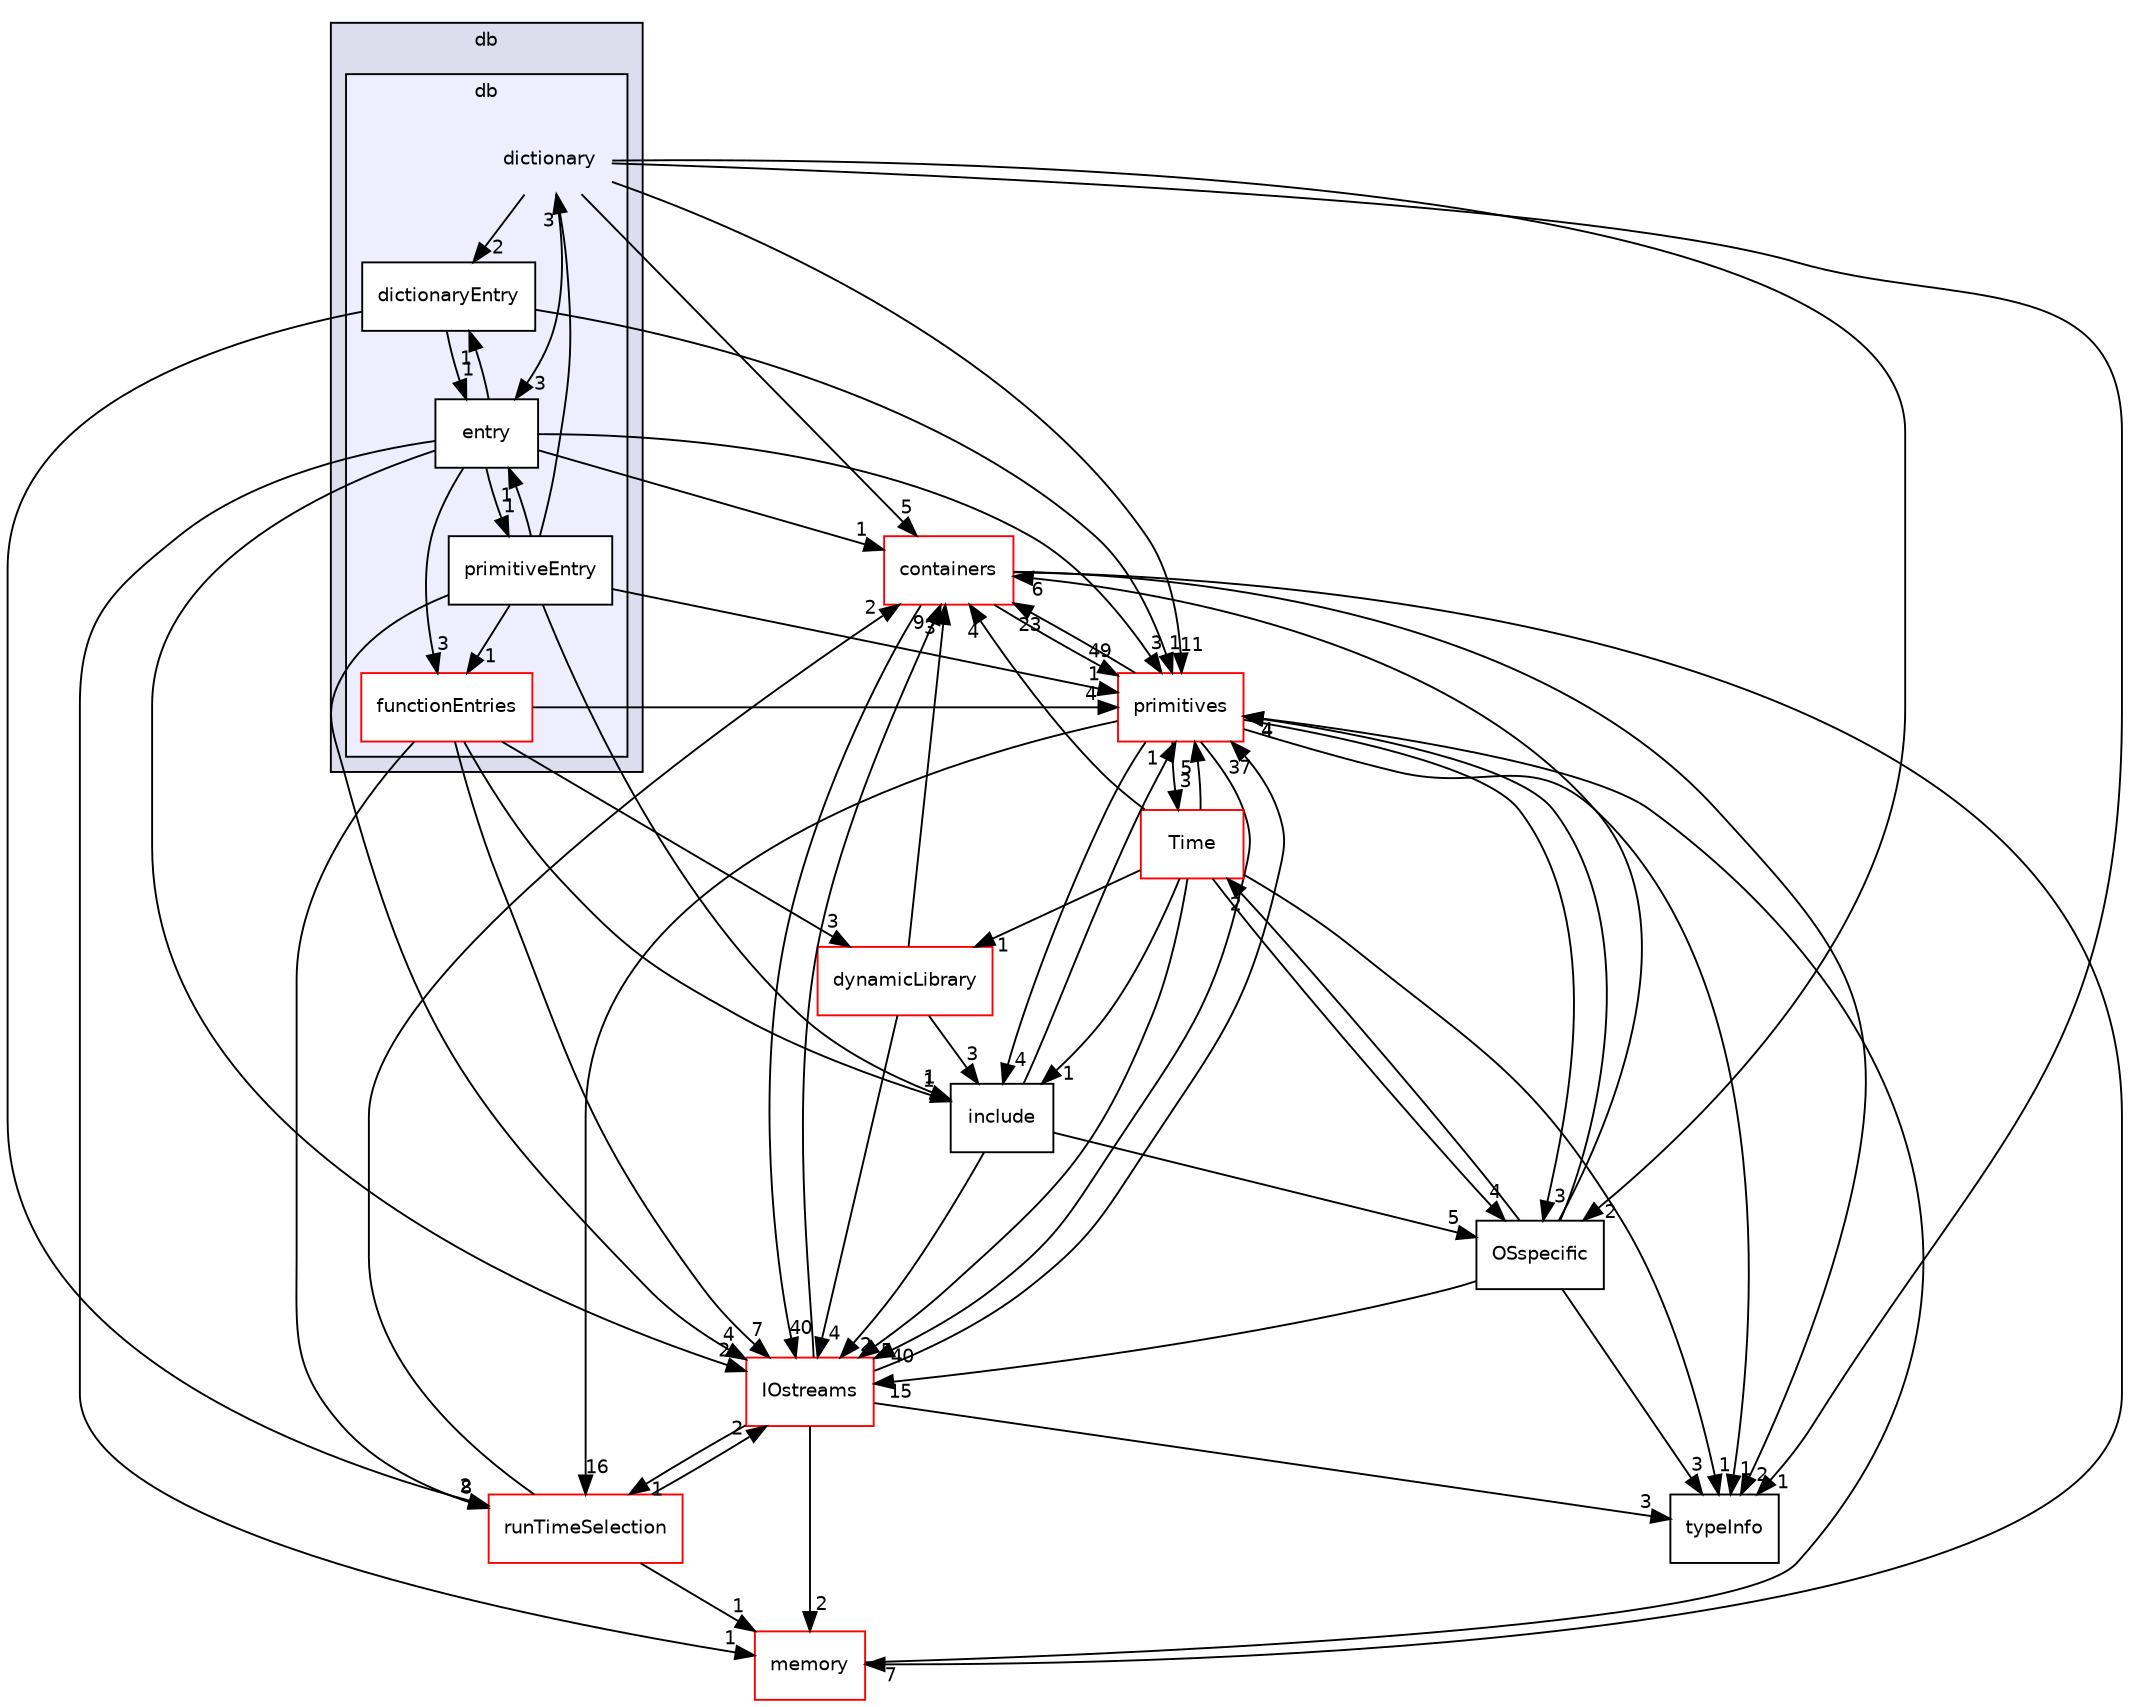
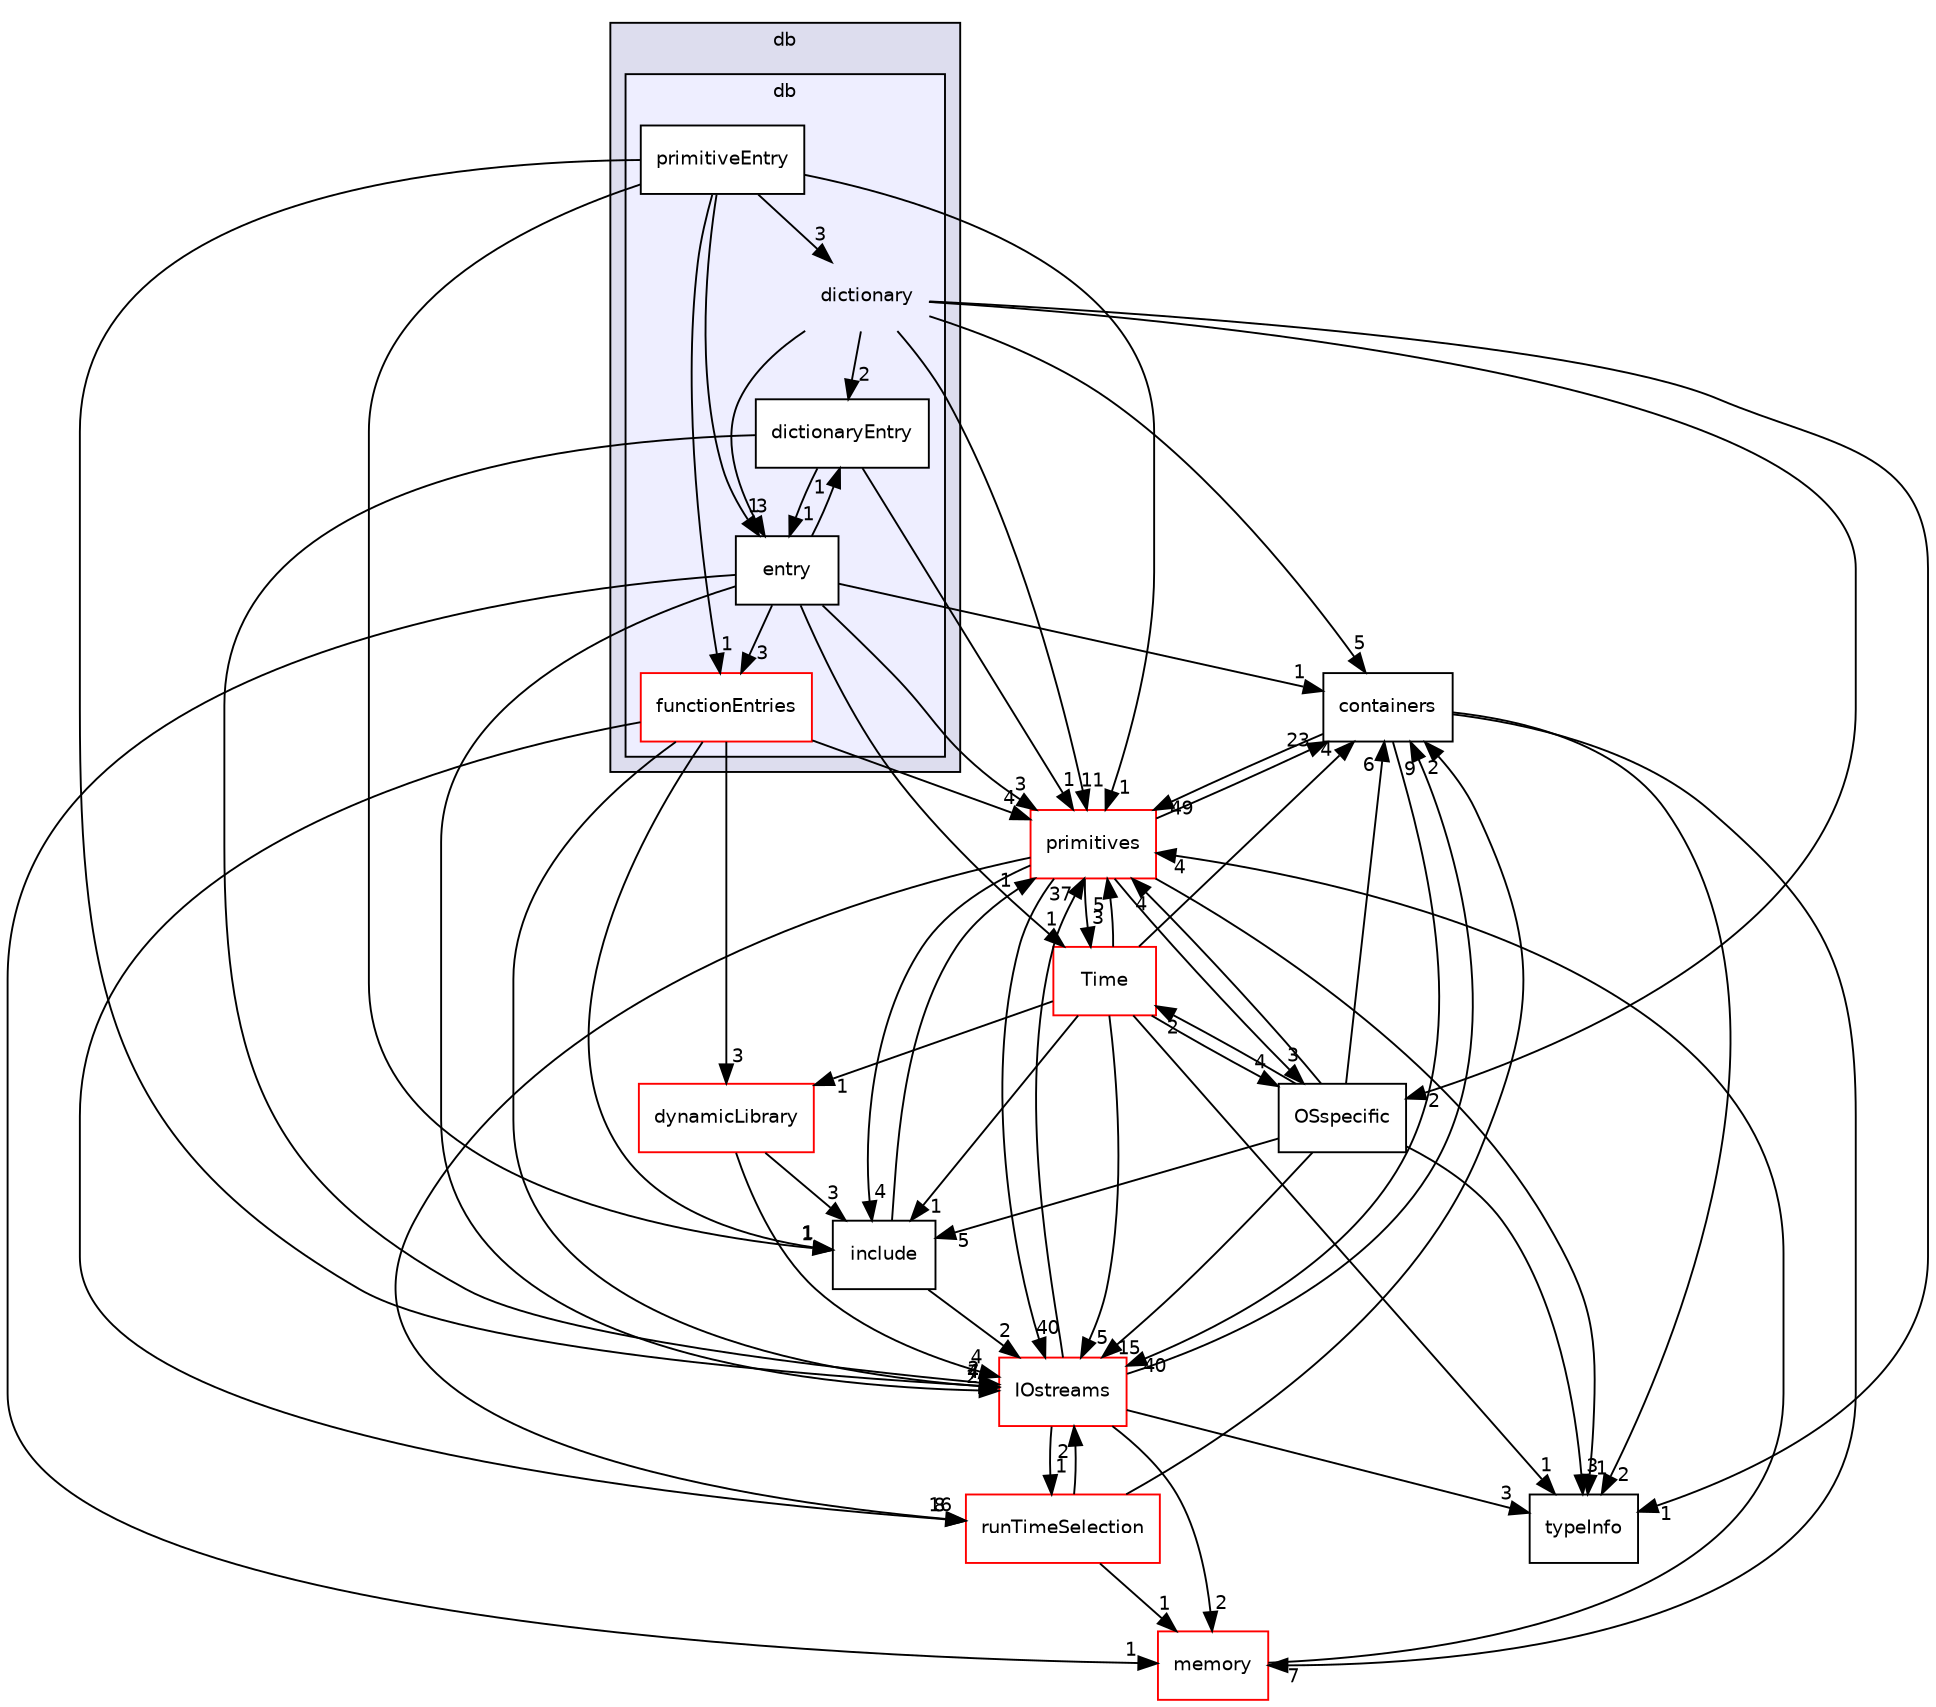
  digraph {
    compound=true
    node [fontname=Helvetica fontsize=10 shape=box color=red]
    edge [headlabel=1 labeldistance=1.5 labelfontname=Helvetica labelfontsize=10]
    n1 [label=dictionary shape=plaintext color=""]
    n2 [color=black fillcolor=white label=dictionaryEntry style=filled]
    n3 [color=black fillcolor=white label=entry style=filled]
    n4 [fillcolor=white label=functionEntries style=filled]
    n5 [color=black fillcolor=white label=primitiveEntry style=filled]
    n6 [label=typeInfo color=""]
-   n7 [label=containers]
+   n7 [color=black label=containers]
    n8 [label=primitives]
    n9 [color=black label=OSspecific]
    n10 [label=IOstreams]
    n11 [label=memory]
    n12 [label=dynamicLibrary]
    n13 [label=runTimeSelection]
    n14 [label=include color=""]
    n15 [label=Time]
    subgraph cluster_1 {
      bgcolor="#ddddee"
      fontname=Helvetica
      fontsize=10
      label=db
      pencolor=black
      subgraph cluster_2 {
        bgcolor="#eeeeff"
        fontname=Helvetica
        fontsize=10
        label=db
        pencolor=black
        n1
        n2
        n3
        n4
        n5
      }
    }
    n1 -> n2 [headlabel=2]
    n1 -> n3 [headlabel=3]
    n1 -> n6
    n1 -> n7 [headlabel=5]
    n1 -> n8 [headlabel=11]
    n1 -> n9 [headlabel=2]
    n2 -> n3
    n2 -> n8
-   n2 -> n13 [headlabel=2]
+   n2 -> n10 [headlabel=2]
    n3 -> n2
    n3 -> n4 [headlabel=3]
-   n3 -> n5
+   n3 -> n15
    n3 -> n7
    n3 -> n8 [headlabel=3]
    n3 -> n10 [headlabel=2]
    n3 -> n11
    n4 -> n8 [headlabel=4]
    n4 -> n10 [headlabel=7]
    n4 -> n12 [headlabel=3]
    n4 -> n13 [headlabel=8]
    n4 -> n14
    n5 -> n1 [headlabel=3]
    n5 -> n3
    n5 -> n4
    n5 -> n8
    n5 -> n10 [headlabel=4]
    n5 -> n14
    n7 -> n6 [headlabel=2]
    n7 -> n8 [headlabel=49]
    n7 -> n10 [headlabel=40]
    n7 -> n11 [headlabel=7]
    n8 -> n6
    n8 -> n7 [headlabel=23]
    n8 -> n9 [headlabel=3]
    n8 -> n10 [headlabel=40]
    n8 -> n13 [headlabel=16]
    n8 -> n14 [headlabel=4]
    n8 -> n15 [headlabel=3]
    n9 -> n6 [headlabel=3]
    n9 -> n7 [headlabel=6]
    n9 -> n8 [headlabel=4]
    n9 -> n10 [headlabel=15]
-   n14 -> n9 [headlabel=5]
+   n9 -> n14 [headlabel=5]
    n9 -> n15 [headlabel=2]
    n10 -> n6 [headlabel=3]
    n10 -> n7 [headlabel=9]
    n10 -> n8 [headlabel=37]
    n10 -> n11 [headlabel=2]
    n10 -> n13
    n11 -> n8 [headlabel=4]
-   n12 -> n7 [headlabel=3]
    n12 -> n10 [headlabel=4]
    n12 -> n14 [headlabel=3]
    n13 -> n7 [headlabel=2]
    n13 -> n10 [headlabel=2]
    n13 -> n11
    n14 -> n8
    n14 -> n10 [headlabel=2]
    n15 -> n6
    n15 -> n7 [headlabel=4]
    n15 -> n8 [headlabel=5]
    n15 -> n9 [headlabel=4]
    n15 -> n10 [headlabel=5]
    n15 -> n12
    n15 -> n14
  }
